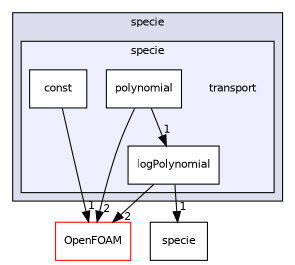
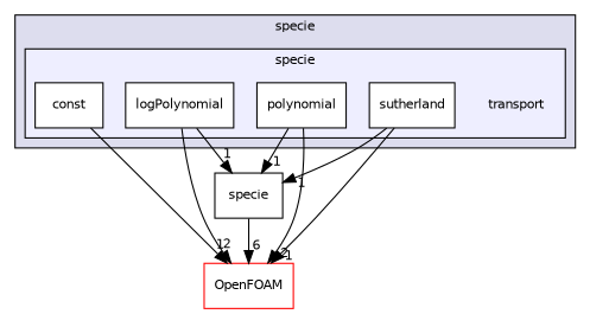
  digraph {
    compound=true
    node [fontname=Helvetica fontsize=10 shape=box color=black fillcolor=white style=filled]
    edge [headlabel=1 labeldistance=1.5 labelfontname=Helvetica labelfontsize=10]
    n1 [label=transport shape=plaintext color="" fillcolor="" style=""]
    n2 [label=const]
    n3 [label=logPolynomial]
    n4 [label=polynomial]
+   n5 [label=sutherland]
    n6 [color=red label=OpenFOAM fillcolor="" style=""]
    n7 [label=specie color="" fillcolor="" style=""]
    subgraph cluster_1 {
      bgcolor="#ddddee"
      fontname=Helvetica
      fontsize=10
      label=specie
      pencolor=black
      subgraph cluster_2 {
        bgcolor="#eeeeff"
        fontname=Helvetica
        fontsize=10
        pencolor=black
        n1
        n2
        n3
        n4
+       n5
      }
    }
    n2 -> n6
    n3 -> n6 [headlabel=2]
    n3 -> n7
    n4 -> n6 [headlabel=2]
-   n4 -> n3
+   n4 -> n7
+   n5 -> n6
+   n5 -> n7
+   n7 -> n6 [headlabel=6]
  }
